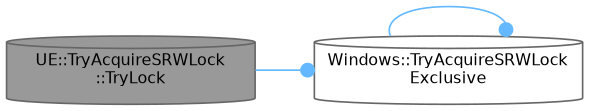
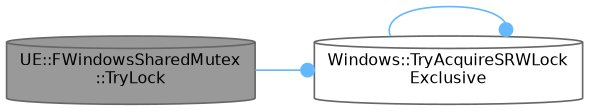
  digraph {
    rankdir=LR
    node [fontname=Helvetica fontsize=10 shape=cylinder style=filled]
    edge [color=steelblue1 fontname=Helvetica fontsize=10 labelfontname=Helvetica labelfontsize=10 style=solid arrowhead=dot]
-   n1 [color=gray40 fillcolor=grey60 fontcolor=black height=0.2 label="UE::TryAcquireSRWLock\l::TryLock" width=0.4]
+   n1 [color=gray40 fillcolor=grey60 fontcolor=black height=0.2 label="UE::FWindowsSharedMutex\l::TryLock" width=0.4]
    n2 [color=grey40 fillcolor=white height=0.2 label="Windows::TryAcquireSRWLock\lExclusive" width=0.4]
    n1 -> n2
    n2 -> n2
  }
